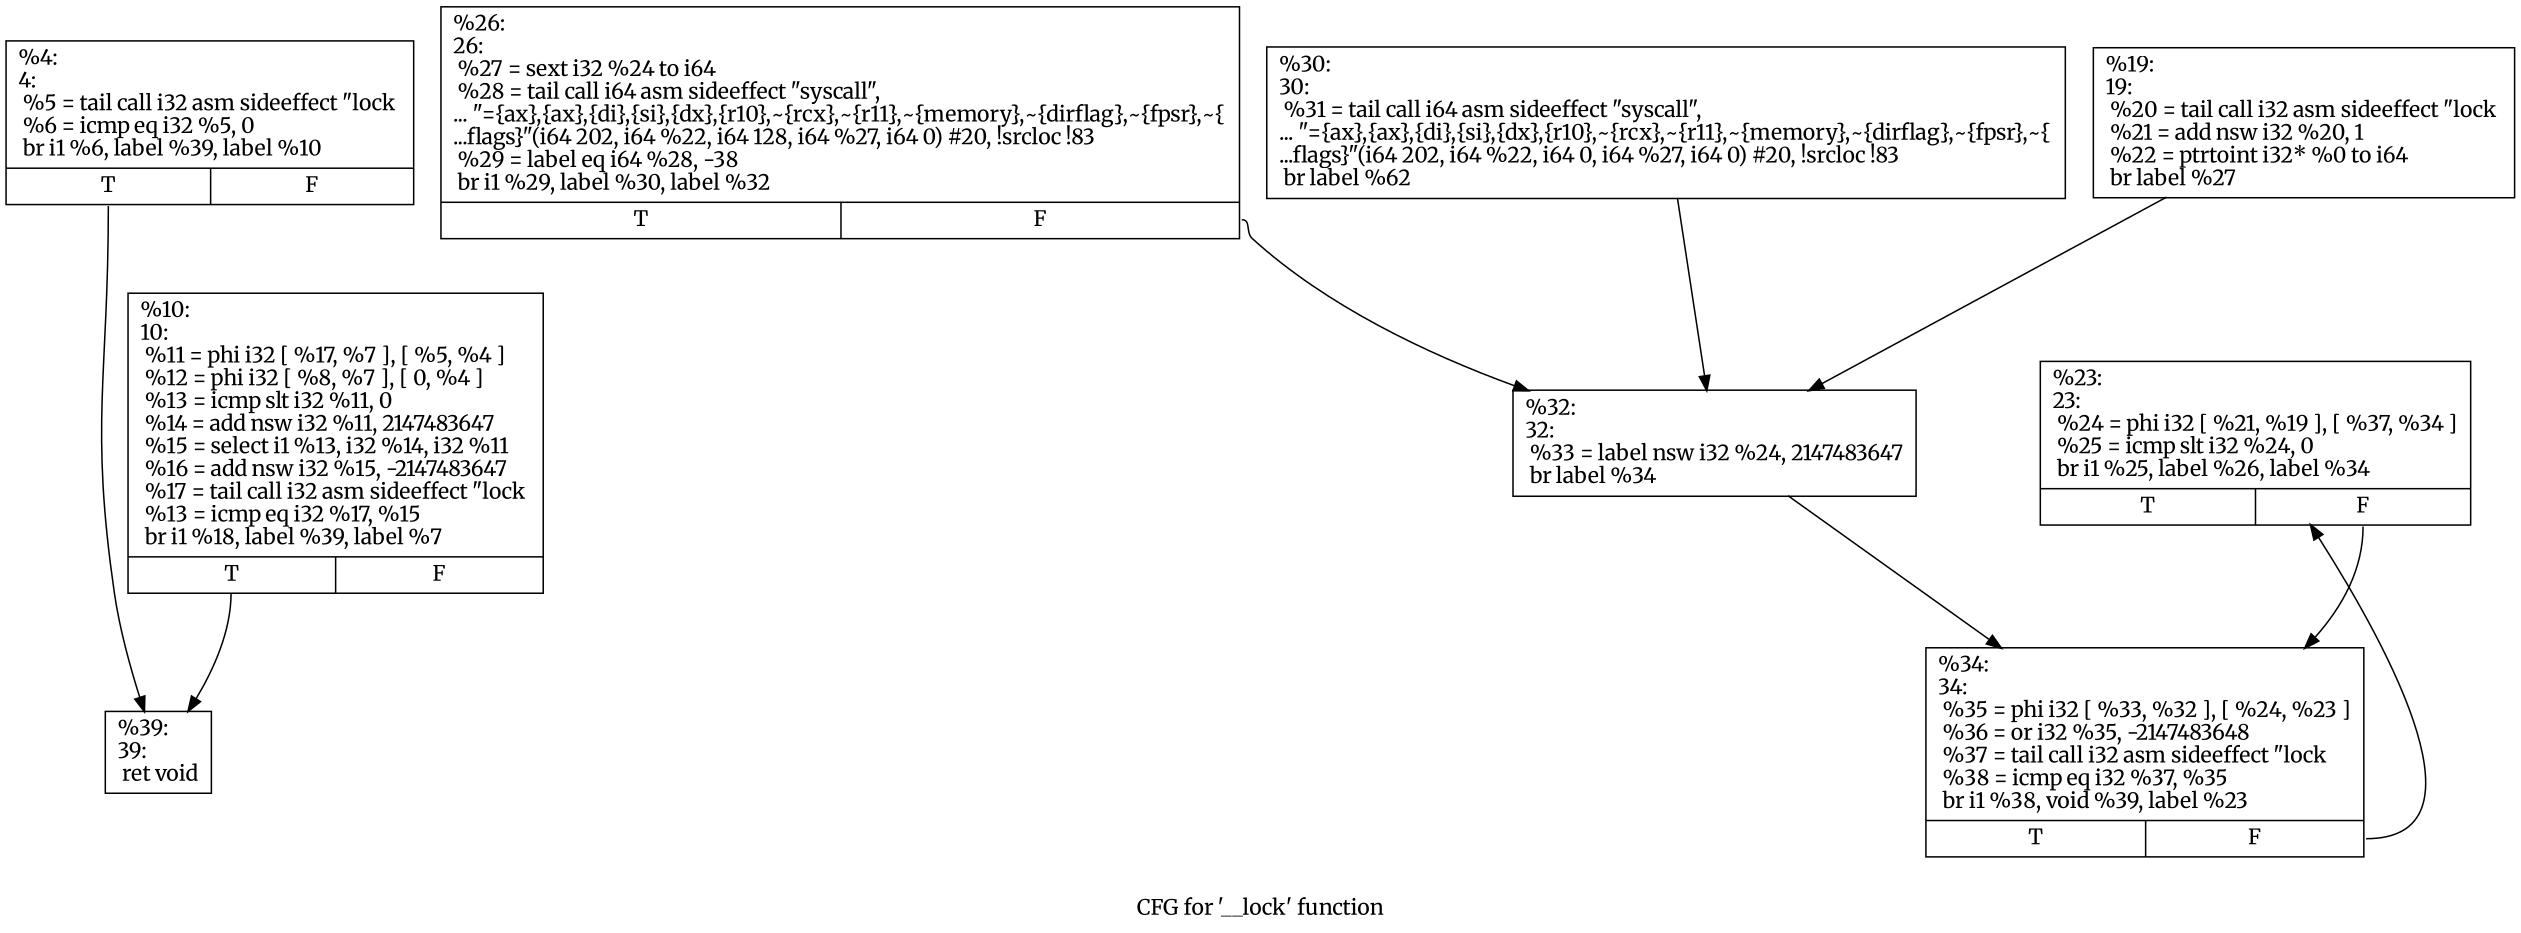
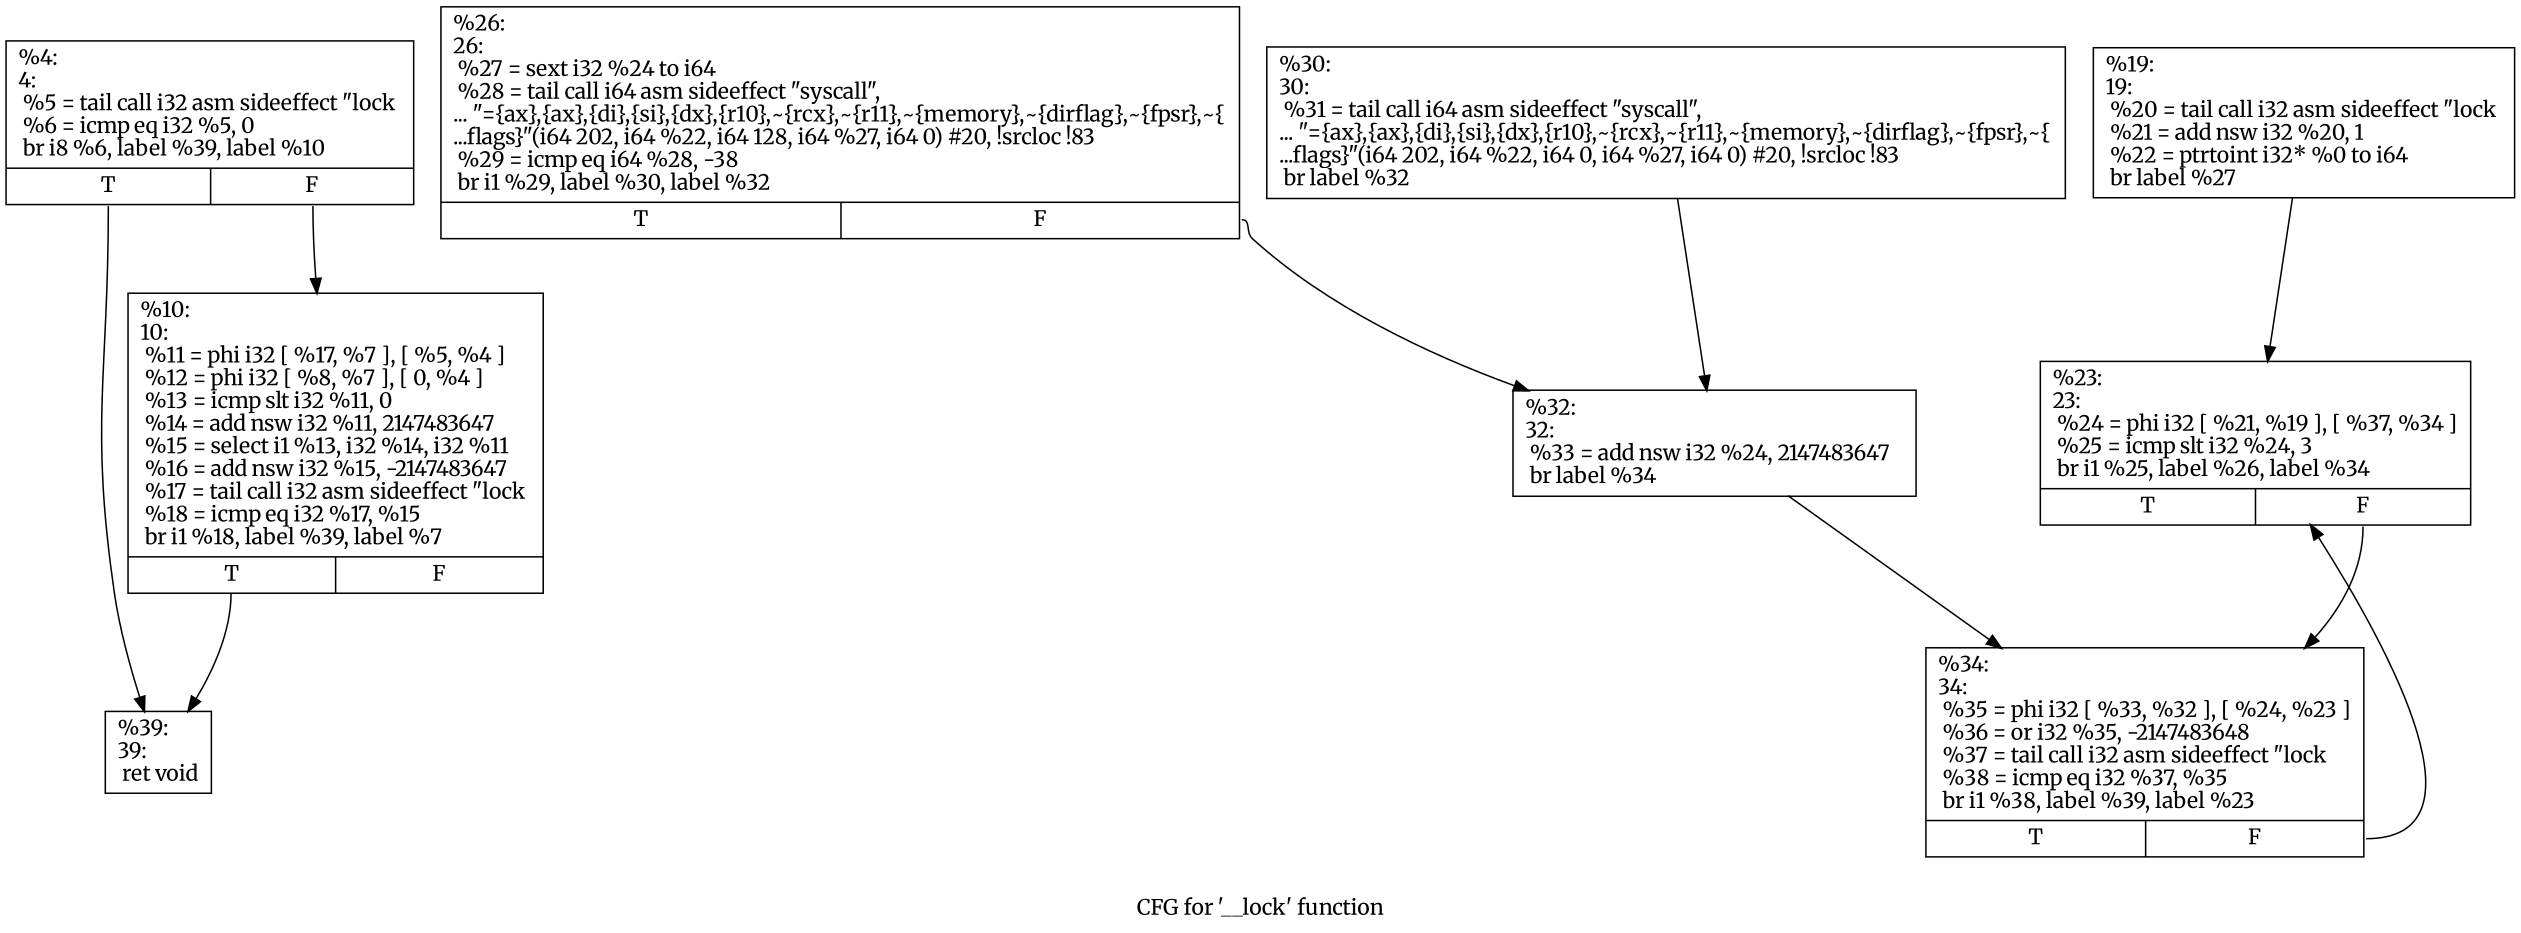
  digraph {
    fontname=Merriweather
    label="CFG for '__lock' function"
    node [fontname=Merriweather shape=record]
    edge [fontname=Merriweather tailport=s0]
    n1 [label="{%39:\l39:                                               \l  ret void\l}"]
-   n2 [label="{%4:\l4:                                                \l  %5 = tail call i32 asm sideeffect \"lock \l  %6 = icmp eq i32 %5, 0\l  br i1 %6, label %39, label %10\l|{<s0>T|<s1>F}}"]
-   n3 [label="{%10:\l10:                                               \l  %11 = phi i32 [ %17, %7 ], [ %5, %4 ]\l  %12 = phi i32 [ %8, %7 ], [ 0, %4 ]\l  %13 = icmp slt i32 %11, 0\l  %14 = add nsw i32 %11, 2147483647\l  %15 = select i1 %13, i32 %14, i32 %11\l  %16 = add nsw i32 %15, -2147483647\l  %17 = tail call i32 asm sideeffect \"lock \l  %13 = icmp eq i32 %17, %15\l  br i1 %18, label %39, label %7\l|{<s0>T|<s1>F}}"]
+   n2 [label="{%4:\l4:                                                \l  %5 = tail call i32 asm sideeffect \"lock \l  %6 = icmp eq i32 %5, 0\l  br i8 %6, label %39, label %10\l|{<s0>T|<s1>F}}"]
+   n3 [label="{%10:\l10:                                               \l  %11 = phi i32 [ %17, %7 ], [ %5, %4 ]\l  %12 = phi i32 [ %8, %7 ], [ 0, %4 ]\l  %13 = icmp slt i32 %11, 0\l  %14 = add nsw i32 %11, 2147483647\l  %15 = select i1 %13, i32 %14, i32 %11\l  %16 = add nsw i32 %15, -2147483647\l  %17 = tail call i32 asm sideeffect \"lock \l  %18 = icmp eq i32 %17, %15\l  br i1 %18, label %39, label %7\l|{<s0>T|<s1>F}}"]
    n4 [label="{%19:\l19:                                               \l  %20 = tail call i32 asm sideeffect \"lock \l  %21 = add nsw i32 %20, 1\l  %22 = ptrtoint i32* %0 to i64\l  br label %27\l}"]
-   n5 [label="{%23:\l23:                                               \l  %24 = phi i32 [ %21, %19 ], [ %37, %34 ]\l  %25 = icmp slt i32 %24, 0\l  br i1 %25, label %26, label %34\l|{<s0>T|<s1>F}}"]
-   n6 [label="{%34:\l34:                                               \l  %35 = phi i32 [ %33, %32 ], [ %24, %23 ]\l  %36 = or i32 %35, -2147483648\l  %37 = tail call i32 asm sideeffect \"lock \l  %38 = icmp eq i32 %37, %35\l  br i1 %38, void %39, label %23\l|{<s0>T|<s1>F}}"]
-   n7 [label="{%26:\l26:                                               \l  %27 = sext i32 %24 to i64\l  %28 = tail call i64 asm sideeffect \"syscall\",\l... \"=\{ax\},\{ax\},\{di\},\{si\},\{dx\},\{r10\},~\{rcx\},~\{r11\},~\{memory\},~\{dirflag\},~\{fpsr\},~\{\l...flags\}\"(i64 202, i64 %22, i64 128, i64 %27, i64 0) #20, !srcloc !83\l  %29 = label eq i64 %28, -38\l  br i1 %29, label %30, label %32\l|{<s0>T|<s1>F}}"]
-   n8 [label="{%32:\l32:                                               \l  %33 = label nsw i32 %24, 2147483647\l  br label %34\l}"]
-   n9 [label="{%30:\l30:                                               \l  %31 = tail call i64 asm sideeffect \"syscall\",\l... \"=\{ax\},\{ax\},\{di\},\{si\},\{dx\},\{r10\},~\{rcx\},~\{r11\},~\{memory\},~\{dirflag\},~\{fpsr\},~\{\l...flags\}\"(i64 202, i64 %22, i64 0, i64 %27, i64 0) #20, !srcloc !83\l  br label %62\l}"]
+   n5 [label="{%23:\l23:                                               \l  %24 = phi i32 [ %21, %19 ], [ %37, %34 ]\l  %25 = icmp slt i32 %24, 3\l  br i1 %25, label %26, label %34\l|{<s0>T|<s1>F}}"]
+   n6 [label="{%34:\l34:                                               \l  %35 = phi i32 [ %33, %32 ], [ %24, %23 ]\l  %36 = or i32 %35, -2147483648\l  %37 = tail call i32 asm sideeffect \"lock \l  %38 = icmp eq i32 %37, %35\l  br i1 %38, label %39, label %23\l|{<s0>T|<s1>F}}"]
+   n7 [label="{%26:\l26:                                               \l  %27 = sext i32 %24 to i64\l  %28 = tail call i64 asm sideeffect \"syscall\",\l... \"=\{ax\},\{ax\},\{di\},\{si\},\{dx\},\{r10\},~\{rcx\},~\{r11\},~\{memory\},~\{dirflag\},~\{fpsr\},~\{\l...flags\}\"(i64 202, i64 %22, i64 128, i64 %27, i64 0) #20, !srcloc !83\l  %29 = icmp eq i64 %28, -38\l  br i1 %29, label %30, label %32\l|{<s0>T|<s1>F}}"]
+   n8 [label="{%32:\l32:                                               \l  %33 = add nsw i32 %24, 2147483647\l  br label %34\l}"]
+   n9 [label="{%30:\l30:                                               \l  %31 = tail call i64 asm sideeffect \"syscall\",\l... \"=\{ax\},\{ax\},\{di\},\{si\},\{dx\},\{r10\},~\{rcx\},~\{r11\},~\{memory\},~\{dirflag\},~\{fpsr\},~\{\l...flags\}\"(i64 202, i64 %22, i64 0, i64 %27, i64 0) #20, !srcloc !83\l  br label %32\l}"]
    n2 -> n1
+   n2 -> n3 [tailport=s1]
    n3 -> n1
-   n4 -> n8
+   n4 -> n5
    n5 -> n6 [tailport=s1]
    n6 -> n5 [tailport=s1]
    n7 -> n8 [tailport=s1]
    n8 -> n6
    n9 -> n8
  }
